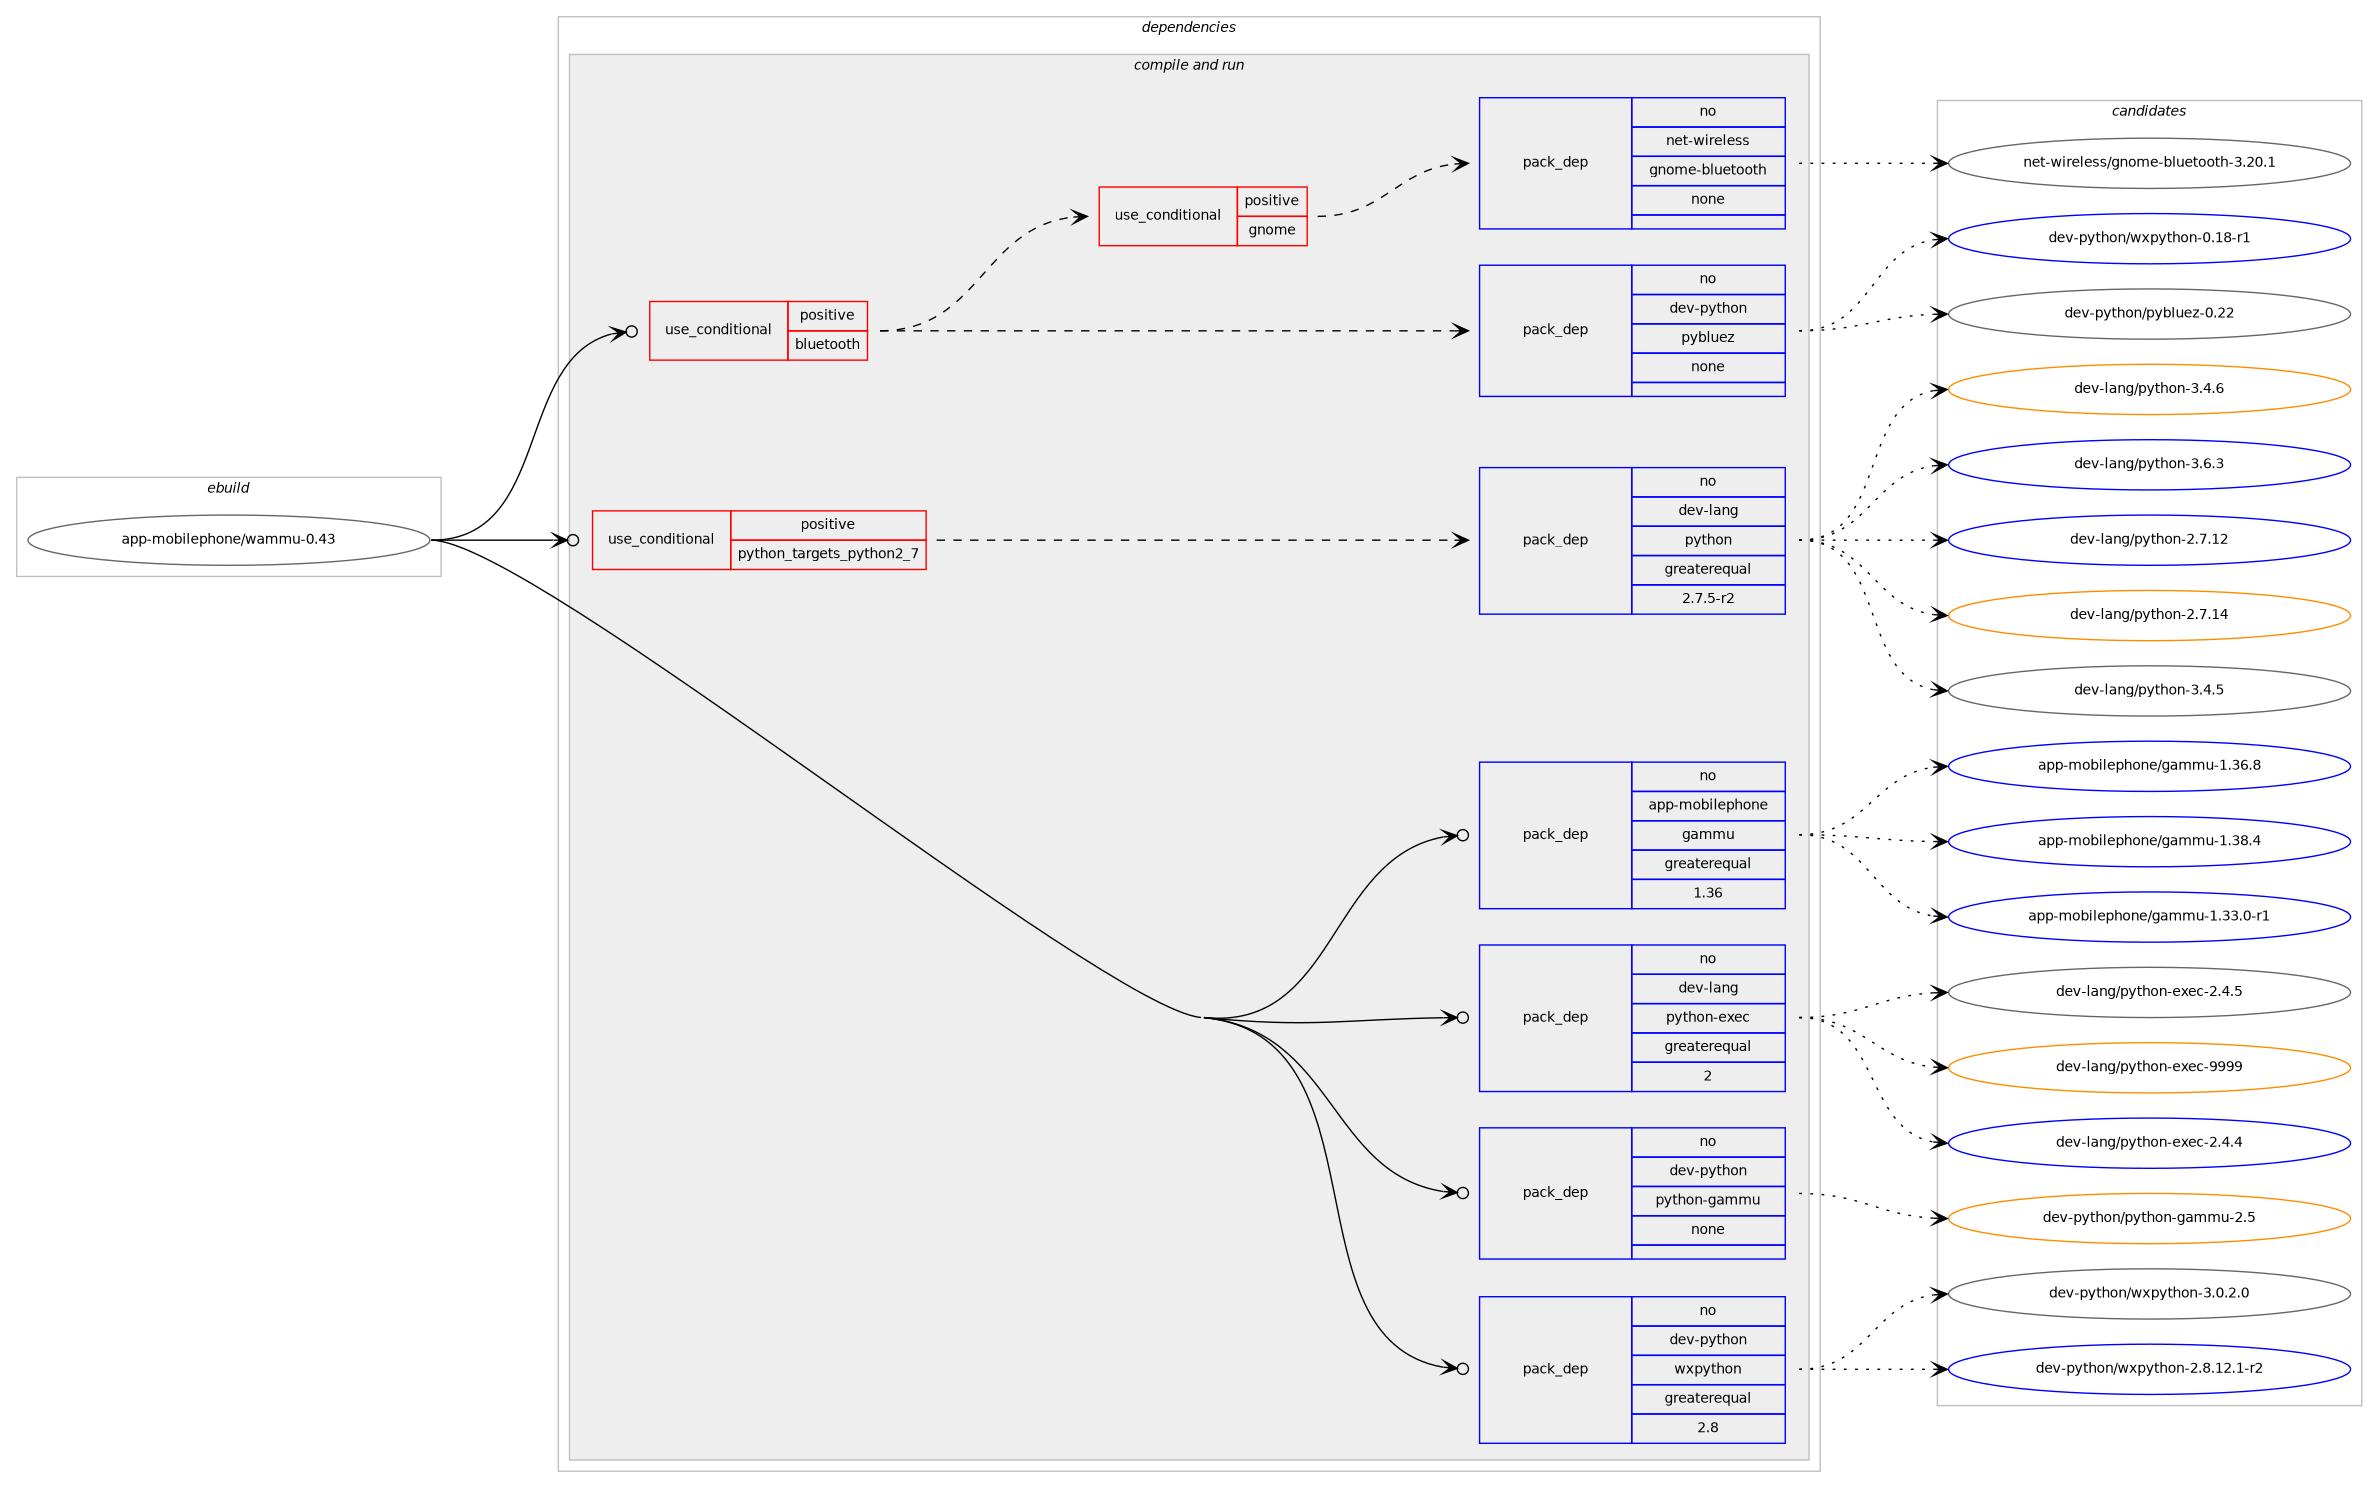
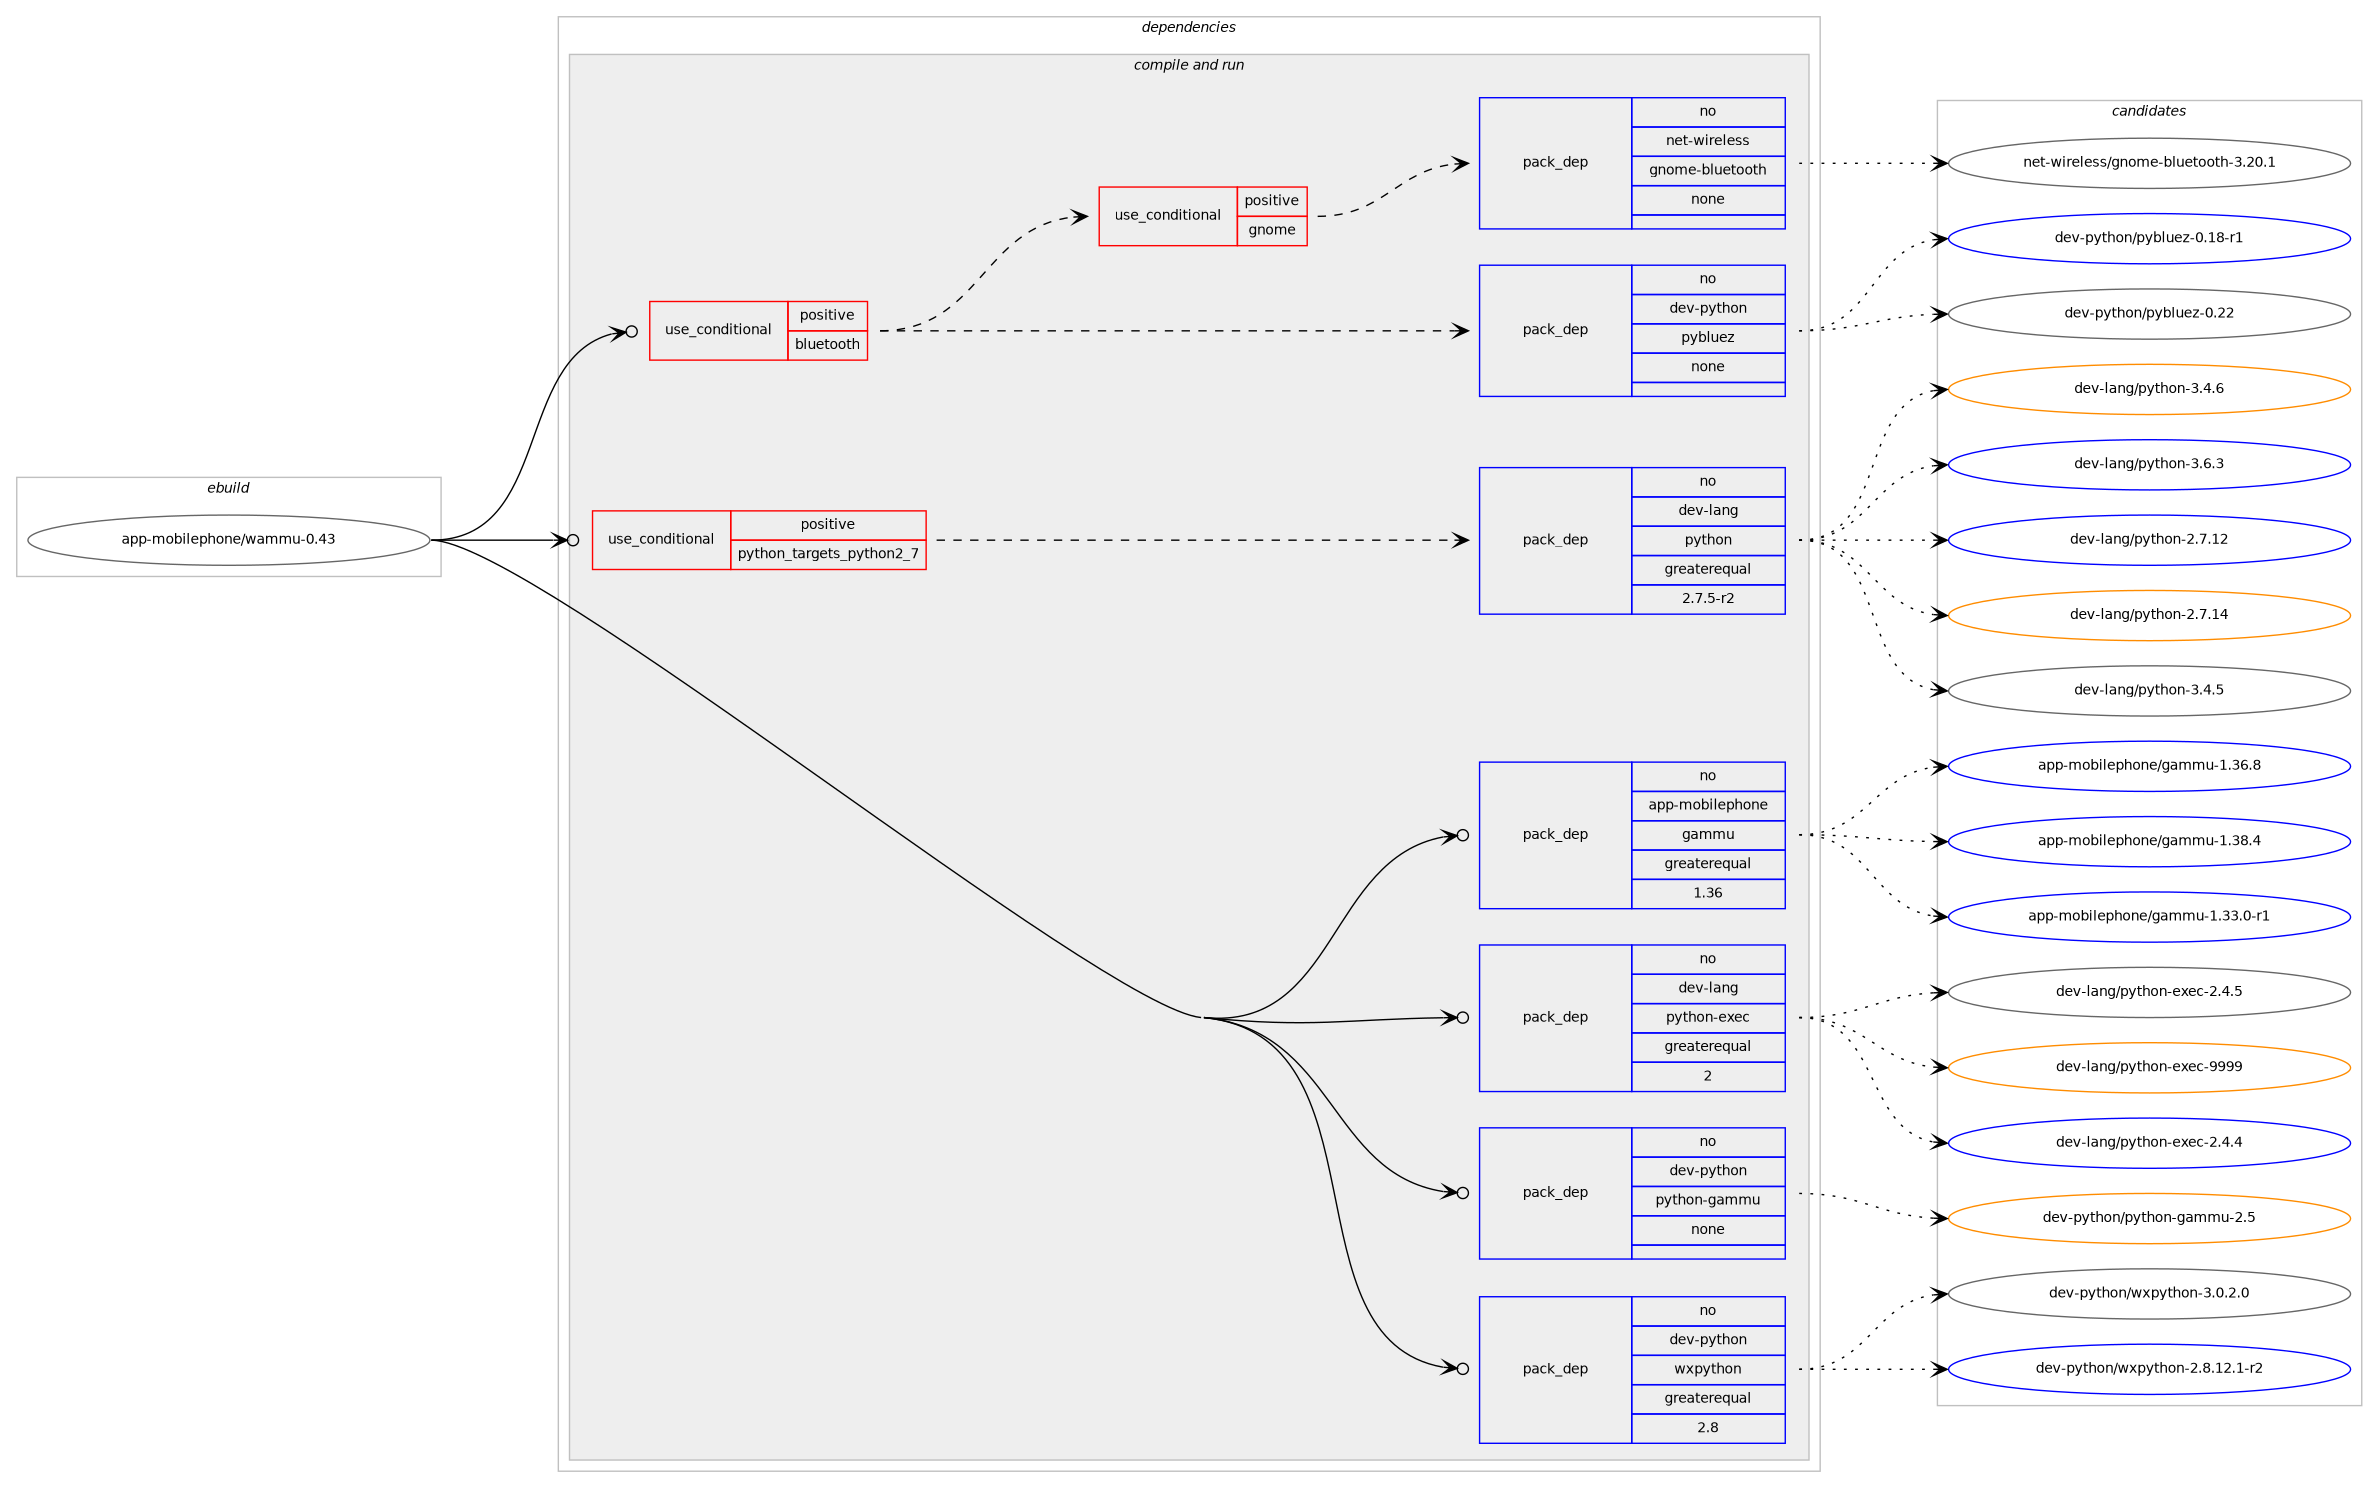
  digraph {
    compound=true
    concentrate=true
    fontname=Helvetica
    fontsize=10
    newrank=true
    rankdir=LR
    ranksep=1.5
    node [color=blue fontname=Helvetica fontsize=10]
    edge [arrowhead=vee headport=w style=dotted tailport=e weight=100]
    n1 [color=gray40 label="app-mobilephone/wammu-0.43" width=4]
    n2 [label=<<TABLE BORDER="0" CELLBORDER="1" CELLSPACING="0" CELLPADDING="4" WIDTH="220"><TR><TD ROWSPAN="6" CELLPADDING="30">pack_dep</TD></TR><TR><TD WIDTH="110">no</TD></TR><TR><TD>dev-python</TD></TR><TR><TD>pybluez</TD></TR><TR><TD>none</TD></TR><TR><TD></TD></TR></TABLE>> shape=none]
    n3 [label=<<TABLE BORDER="0" CELLBORDER="1" CELLSPACING="0" CELLPADDING="4" WIDTH="220"><TR><TD ROWSPAN="6" CELLPADDING="30">pack_dep</TD></TR><TR><TD WIDTH="110">no</TD></TR><TR><TD>net-wireless</TD></TR><TR><TD>gnome-bluetooth</TD></TR><TR><TD>none</TD></TR><TR><TD></TD></TR></TABLE>> shape=none]
    n4 [color=red label=<<TABLE BORDER="0" CELLBORDER="1" CELLSPACING="0" CELLPADDING="4"><TR><TD ROWSPAN="3" CELLPADDING="10">use_conditional</TD></TR><TR><TD>positive</TD></TR><TR><TD>gnome</TD></TR></TABLE>> shape=none]
    n5 [color=red label=<<TABLE BORDER="0" CELLBORDER="1" CELLSPACING="0" CELLPADDING="4"><TR><TD ROWSPAN="3" CELLPADDING="10">use_conditional</TD></TR><TR><TD>positive</TD></TR><TR><TD>bluetooth</TD></TR></TABLE>> shape=none]
    n6 [label=<<TABLE BORDER="0" CELLBORDER="1" CELLSPACING="0" CELLPADDING="4" WIDTH="220"><TR><TD ROWSPAN="6" CELLPADDING="30">pack_dep</TD></TR><TR><TD WIDTH="110">no</TD></TR><TR><TD>dev-lang</TD></TR><TR><TD>python</TD></TR><TR><TD>greaterequal</TD></TR><TR><TD>2.7.5-r2</TD></TR></TABLE>> shape=none]
    n7 [color=red label=<<TABLE BORDER="0" CELLBORDER="1" CELLSPACING="0" CELLPADDING="4"><TR><TD ROWSPAN="3" CELLPADDING="10">use_conditional</TD></TR><TR><TD>positive</TD></TR><TR><TD>python_targets_python2_7</TD></TR></TABLE>> shape=none]
    n8 [label=<<TABLE BORDER="0" CELLBORDER="1" CELLSPACING="0" CELLPADDING="4" WIDTH="220"><TR><TD ROWSPAN="6" CELLPADDING="30">pack_dep</TD></TR><TR><TD WIDTH="110">no</TD></TR><TR><TD>app-mobilephone</TD></TR><TR><TD>gammu</TD></TR><TR><TD>greaterequal</TD></TR><TR><TD>1.36</TD></TR></TABLE>> shape=none]
    n9 [label=<<TABLE BORDER="0" CELLBORDER="1" CELLSPACING="0" CELLPADDING="4" WIDTH="220"><TR><TD ROWSPAN="6" CELLPADDING="30">pack_dep</TD></TR><TR><TD WIDTH="110">no</TD></TR><TR><TD>dev-lang</TD></TR><TR><TD>python-exec</TD></TR><TR><TD>greaterequal</TD></TR><TR><TD>2</TD></TR></TABLE>> shape=none]
    n10 [label=<<TABLE BORDER="0" CELLBORDER="1" CELLSPACING="0" CELLPADDING="4" WIDTH="220"><TR><TD ROWSPAN="6" CELLPADDING="30">pack_dep</TD></TR><TR><TD WIDTH="110">no</TD></TR><TR><TD>dev-python</TD></TR><TR><TD>python-gammu</TD></TR><TR><TD>none</TD></TR><TR><TD></TD></TR></TABLE>> shape=none]
    n11 [label=<<TABLE BORDER="0" CELLBORDER="1" CELLSPACING="0" CELLPADDING="4" WIDTH="220"><TR><TD ROWSPAN="6" CELLPADDING="30">pack_dep</TD></TR><TR><TD WIDTH="110">no</TD></TR><TR><TD>dev-python</TD></TR><TR><TD>wxpython</TD></TR><TR><TD>greaterequal</TD></TR><TR><TD>2.8</TD></TR></TABLE>> shape=none]
-   n12 [label="dev-python/wxpython-0.18-r1" width=4]
+   n12 [label="dev-python/pybluez-0.18-r1" width=4]
    n13 [color=gray40 label="dev-python/pybluez-0.22" width=4]
    n14 [color=gray40 label="net-wireless/gnome-bluetooth-3.20.1" width=4]
    n15 [label="dev-lang/python-2.7.12" width=4]
    n16 [color=darkorange label="dev-lang/python-2.7.14" width=4]
    n17 [color=gray40 label="dev-lang/python-3.4.5" width=4]
    n18 [color=darkorange label="dev-lang/python-3.4.6" width=4]
    n19 [label="dev-lang/python-3.6.3" width=4]
    n20 [label="app-mobilephone/gammu-1.33.0-r1" width=4]
    n21 [label="app-mobilephone/gammu-1.36.8" width=4]
    n22 [label="app-mobilephone/gammu-1.38.4" width=4]
    n23 [label="dev-lang/python-exec-2.4.4" width=4]
    n24 [color=gray40 label="dev-lang/python-exec-2.4.5" width=4]
    n25 [color=darkorange label="dev-lang/python-exec-9999" width=4]
    n26 [color=darkorange label="dev-python/python-gammu-2.5" width=4]
    n27 [label="dev-python/wxpython-2.8.12.1-r2" width=4]
    n28 [color=gray40 label="dev-python/wxpython-3.0.2.0" width=4]
    subgraph cluster_1 {
      color=gray
      label=<<i>ebuild</i>>
      rank=same
      n1
    }
    subgraph cluster_2 {
      color=gray
      label=<<i>dependencies</i>>
      subgraph cluster_3 {
        color=gray
        fillcolor="#eeeeee"
        label=<<i>compile</i>>
        style=filled
      }
      subgraph cluster_4 {
        color=gray
        fillcolor="#eeeeee"
        label=<<i>compile and run</i>>
        style=filled
        subgraph sub_5 {
          color=gray
          fillcolor="#eeeeee"
          label=<<i>compile and run</i>>
          style=filled
          n5
          subgraph sub_6 {
            color=gray
            fillcolor="#eeeeee"
            label=<<i>compile and run</i>>
            style=filled
            n2
          }
          subgraph sub_7 {
            color=gray
            fillcolor="#eeeeee"
            label=<<i>compile and run</i>>
            style=filled
            n4
            subgraph sub_8 {
              color=gray
              fillcolor="#eeeeee"
              label=<<i>compile and run</i>>
              style=filled
              n3
            }
          }
        }
        subgraph sub_9 {
          color=gray
          fillcolor="#eeeeee"
          label=<<i>compile and run</i>>
          style=filled
          n7
          subgraph sub_10 {
            color=gray
            fillcolor="#eeeeee"
            label=<<i>compile and run</i>>
            style=filled
            n6
          }
        }
        subgraph sub_11 {
          color=gray
          fillcolor="#eeeeee"
          label=<<i>compile and run</i>>
          style=filled
          n8
        }
        subgraph sub_12 {
          color=gray
          fillcolor="#eeeeee"
          label=<<i>compile and run</i>>
          style=filled
          n9
        }
        subgraph sub_13 {
          color=gray
          fillcolor="#eeeeee"
          label=<<i>compile and run</i>>
          style=filled
          n10
        }
        subgraph sub_14 {
          color=gray
          fillcolor="#eeeeee"
          label=<<i>compile and run</i>>
          style=filled
          n11
        }
      }
      subgraph cluster_15 {
        color=gray
        fillcolor="#eeeeee"
        label=<<i>run</i>>
        style=filled
      }
    }
    subgraph cluster_16 {
      color=gray
      label=<<i>candidates</i>>
      rank=same
      subgraph sub_17 {
        color=black
        label=<<i>candidates</i>>
        nodesep=1
        rank=same
        n12
        n13
      }
      subgraph sub_18 {
        color=black
        label=<<i>candidates</i>>
        nodesep=1
        rank=same
        n14
      }
      subgraph sub_19 {
        color=black
        label=<<i>candidates</i>>
        nodesep=1
        rank=same
        n15
        n16
        n17
        n18
        n19
      }
      subgraph sub_20 {
        color=black
        label=<<i>candidates</i>>
        nodesep=1
        rank=same
        n20
        n21
        n22
      }
      subgraph sub_21 {
        color=black
        label=<<i>candidates</i>>
        nodesep=1
        rank=same
        n23
        n24
        n25
      }
      subgraph sub_22 {
        color=black
        label=<<i>candidates</i>>
        nodesep=1
        rank=same
        n26
      }
      subgraph sub_23 {
        color=black
        label=<<i>candidates</i>>
        nodesep=1
        rank=same
        n27
        n28
      }
    }
    n1 -> n5 [arrowhead=odotvee style=solid weight=20]
    n1 -> n7 [arrowhead=odotvee style=solid weight=20]
    n1 -> n8 [arrowhead=odotvee style=solid weight=20]
    n1 -> n9 [arrowhead=odotvee style=solid weight=20]
    n1 -> n10 [arrowhead=odotvee style=solid weight=20]
    n1 -> n11 [arrowhead=odotvee style=solid weight=20]
    n2 -> n12
    n2 -> n13
    n3 -> n14
    n4 -> n3 [style=dashed weight=20]
    n5 -> n2 [style=dashed weight=20]
    n5 -> n4 [style=dashed weight=20]
    n6 -> n15
    n6 -> n16
    n6 -> n17
    n6 -> n18
    n6 -> n19
    n7 -> n6 [style=dashed weight=20]
    n8 -> n20
    n8 -> n21
    n8 -> n22
    n9 -> n23
    n9 -> n24
    n9 -> n25
    n10 -> n26
    n11 -> n27
    n11 -> n28
  }
